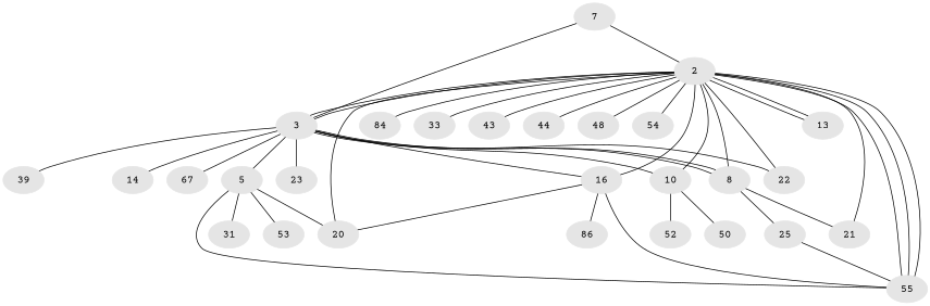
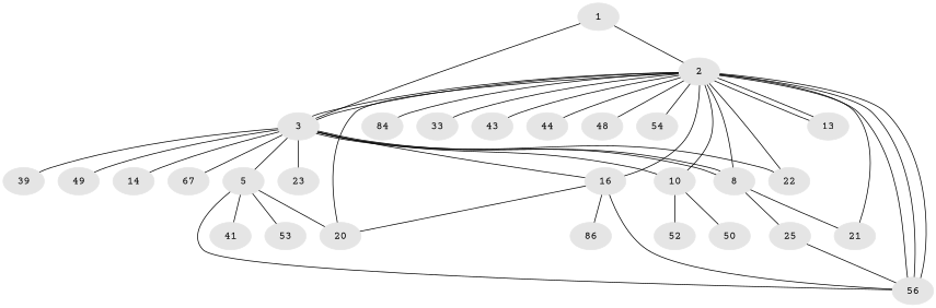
  graph {
    fontname="Courier Prime"
    node [color=gray90 fontname="Courier Prime" style=filled]
    edge [fontname="Courier Prime"]
    2 [super="+4+26+32+34+9+19+51+7+12+6+29+41+42"]
    3 [super="+38"]
    8 [super="+40"]
    10 [super="+18"]
    13
    16 [super="+58+59"]
    20 [super="+27+45+47"]
    21
    22
    n10 [label=84]
    33
    43
    44
    48
    54
-   55
-   1 [label=7]
+   55 [label=56]
+   1
    5 [super="+15"]
    14
    n20 [label=67]
    23
    39
+   49
    25
    50
    52
    n27 [label=86]
-   31
+   31 [label=41]
    53
    2 -- 3 [weight=3]
    2 -- 3
    2 -- 8 [weight=3]
    2 -- 10
    2 -- 13
    2 -- 13
    2 -- 16 [weight=2]
    2 -- 20 [weight=3]
    2 -- 21
    2 -- 22
    2 -- n10
    2 -- 33
    2 -- 43
    2 -- 44
    2 -- 48
    2 -- 54
    2 -- 55 [weight=3]
    2 -- 55
    2 -- 55
    3 -- 8 [weight=2]
    3 -- 8
    3 -- 10 [weight=2]
    3 -- 16
    3 -- 22
    3 -- 5
    3 -- 14
    3 -- n20
    3 -- 23
    3 -- 39
+   3 -- 49
    8 -- 21
    8 -- 25
    10 -- 50
    10 -- 52
    16 -- 20
    16 -- 55
    16 -- n27
    1 -- 2
    1 -- 3
    5 -- 20
    5 -- 55
    5 -- 31
    5 -- 53
    25 -- 55
  }
